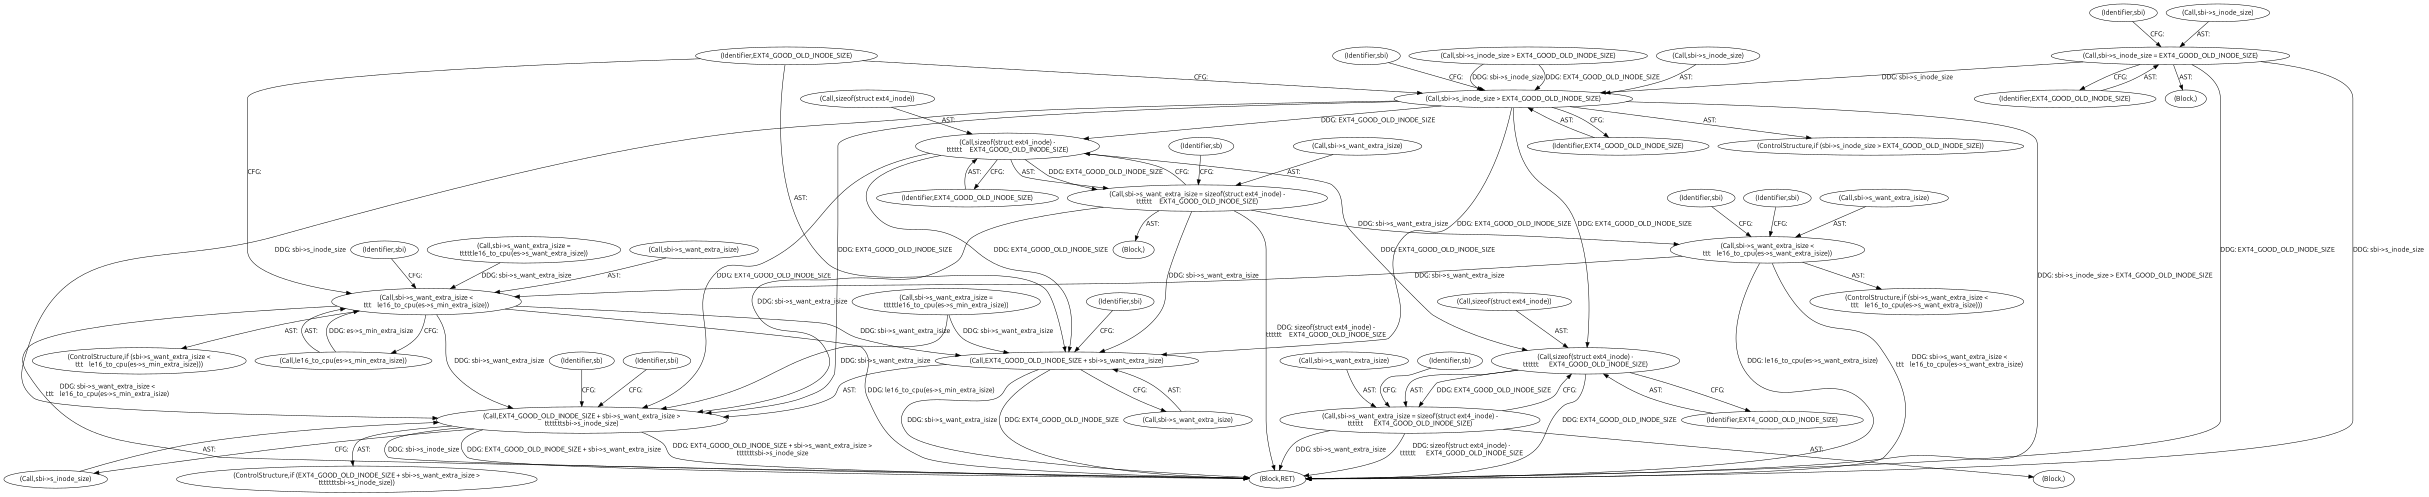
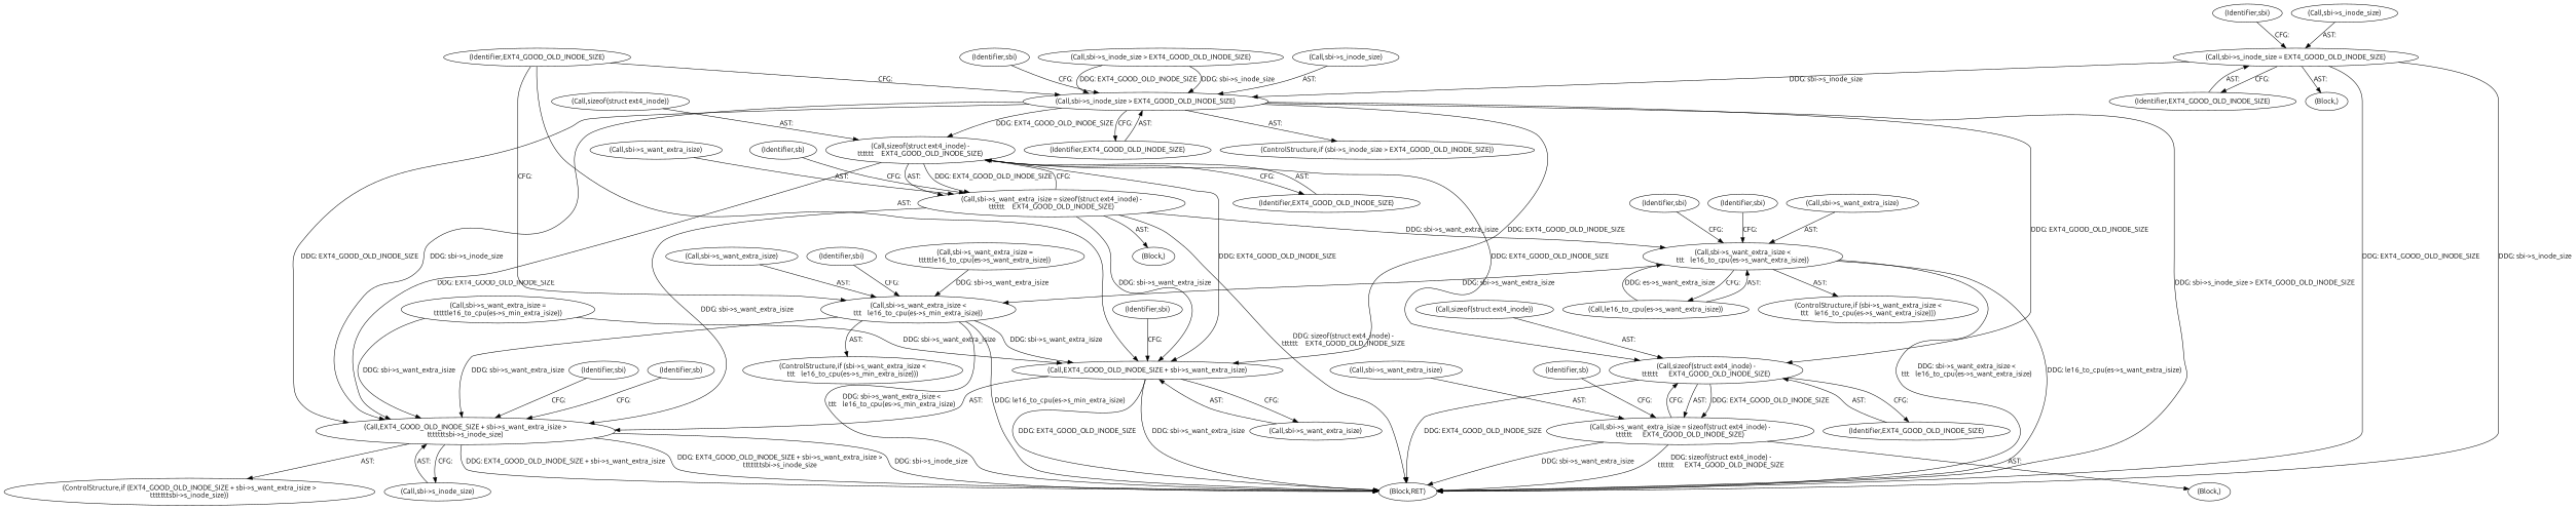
  digraph {
    fontname=Ubuntu
    node [fontname=Ubuntu]
    edge [fontname=Ubuntu]
    n1 [label="(Call,sbi->s_inode_size = EXT4_GOOD_OLD_INODE_SIZE)"]
    n2 [label="(Call,sbi->s_inode_size > EXT4_GOOD_OLD_INODE_SIZE)"]
    n3 [label="(Identifier,EXT4_GOOD_OLD_INODE_SIZE)"]
    n4 [label="(Block,)"]
    n5 [label="(Block,RET)"]
    n6 [label="(Call,sizeof(struct ext4_inode) -\n\t\t\t\t\t\t     EXT4_GOOD_OLD_INODE_SIZE)"]
    n7 [label="(Call,EXT4_GOOD_OLD_INODE_SIZE + sbi->s_want_extra_isize >\n\t\t\t\t\t\t\tsbi->s_inode_size)"]
    n8 [label="(Call,EXT4_GOOD_OLD_INODE_SIZE + sbi->s_want_extra_isize)"]
    n9 [label="(Call,sizeof(struct ext4_inode) -\n\t\t\t\t\t\t       EXT4_GOOD_OLD_INODE_SIZE)"]
    n10 [label="(Identifier,EXT4_GOOD_OLD_INODE_SIZE)"]
    n11 [label="(ControlStructure,if (sbi->s_inode_size > EXT4_GOOD_OLD_INODE_SIZE))"]
    n12 [label="(Call,sbi->s_want_extra_isize = sizeof(struct ext4_inode) -\n\t\t\t\t\t\t     EXT4_GOOD_OLD_INODE_SIZE)"]
    n13 [label="(Identifier,EXT4_GOOD_OLD_INODE_SIZE)"]
    n14 [label="(Call,sbi->s_inode_size)"]
    n15 [label="(ControlStructure,if (EXT4_GOOD_OLD_INODE_SIZE + sbi->s_want_extra_isize >\n\t\t\t\t\t\t\tsbi->s_inode_size))"]
    n16 [label="(Call,sbi->s_want_extra_isize)"]
    n17 [label="(Call,sbi->s_want_extra_isize = sizeof(struct ext4_inode) -\n\t\t\t\t\t\t       EXT4_GOOD_OLD_INODE_SIZE)"]
    n18 [label="(Identifier,EXT4_GOOD_OLD_INODE_SIZE)"]
    n19 [label="(Call,sbi->s_want_extra_isize <\n\t\t\t    le16_to_cpu(es->s_want_extra_isize))"]
    n20 [label="(Block,)"]
    n21 [label="(Call,sbi->s_want_extra_isize <\n\t\t\t    le16_to_cpu(es->s_min_extra_isize))"]
+   n22 [label="(Call,le16_to_cpu(es->s_want_extra_isize))"]
    n23 [label="(ControlStructure,if (sbi->s_want_extra_isize <\n\t\t\t    le16_to_cpu(es->s_want_extra_isize)))"]
    n24 [label="(ControlStructure,if (sbi->s_want_extra_isize <\n\t\t\t    le16_to_cpu(es->s_min_extra_isize)))"]
-   n25 [label="(Call,le16_to_cpu(es->s_min_extra_isize))"]
    n26 [label="(Block,)"]
    n27 [label="(Call,sbi->s_want_extra_isize =\n\t\t\t\t\tle16_to_cpu(es->s_min_extra_isize))"]
    n28 [label="(Identifier,sbi)"]
    n29 [label="(Identifier,sb)"]
    n30 [label="(Identifier,sbi)"]
    n31 [label="(Identifier,sbi)"]
    n32 [label="(Call,sbi->s_inode_size > EXT4_GOOD_OLD_INODE_SIZE)"]
    n33 [label="(Call,sbi->s_want_extra_isize)"]
    n34 [label="(Identifier,sbi)"]
    n35 [label="(Identifier,sb)"]
    n36 [label="(Identifier,sbi)"]
    n37 [label="(Call,sbi->s_want_extra_isize =\n\t\t\t\t\tle16_to_cpu(es->s_want_extra_isize))"]
    n38 [label="(Call,sbi->s_inode_size)"]
    n39 [label="(Call,sizeof(struct ext4_inode))"]
    n40 [label="(Call,sbi->s_inode_size)"]
    n41 [label="(Call,sbi->s_want_extra_isize)"]
    n42 [label="(Identifier,sb)"]
    n43 [label="(Identifier,EXT4_GOOD_OLD_INODE_SIZE)"]
    n44 [label="(Call,sizeof(struct ext4_inode))"]
    n45 [label="(Call,sbi->s_want_extra_isize)"]
    n46 [label="(Identifier,sbi)"]
    n47 [label="(Identifier,sbi)"]
    n48 [label="(Call,sbi->s_want_extra_isize)"]
    n1 -> n2 [label="DDG: sbi->s_inode_size"]
    n1 -> n3 [label="CFG: "]
    n1 -> n4 [label="AST: "]
    n1 -> n5 [label="DDG: EXT4_GOOD_OLD_INODE_SIZE"]
    n1 -> n5 [label="DDG: sbi->s_inode_size"]
    n2 -> n5 [label="DDG: sbi->s_inode_size > EXT4_GOOD_OLD_INODE_SIZE"]
    n2 -> n6 [label="DDG: EXT4_GOOD_OLD_INODE_SIZE"]
    n2 -> n7 [label="DDG: EXT4_GOOD_OLD_INODE_SIZE"]
    n2 -> n7 [label="DDG: sbi->s_inode_size"]
    n2 -> n8 [label="DDG: EXT4_GOOD_OLD_INODE_SIZE"]
    n2 -> n9 [label="DDG: EXT4_GOOD_OLD_INODE_SIZE"]
    n2 -> n10 [label="CFG: "]
    n2 -> n11 [label="AST: "]
    n3 -> n1 [label="AST: "]
    n6 -> n7 [label="DDG: EXT4_GOOD_OLD_INODE_SIZE"]
    n6 -> n8 [label="DDG: EXT4_GOOD_OLD_INODE_SIZE"]
    n6 -> n9 [label="DDG: EXT4_GOOD_OLD_INODE_SIZE"]
    n6 -> n12 [label="AST: "]
    n6 -> n12 [label="DDG: EXT4_GOOD_OLD_INODE_SIZE"]
    n6 -> n13 [label="CFG: "]
    n7 -> n5 [label="DDG: EXT4_GOOD_OLD_INODE_SIZE + sbi->s_want_extra_isize"]
    n7 -> n5 [label="DDG: EXT4_GOOD_OLD_INODE_SIZE + sbi->s_want_extra_isize >\n\t\t\t\t\t\t\tsbi->s_inode_size"]
    n7 -> n5 [label="DDG: sbi->s_inode_size"]
    n7 -> n14 [label="CFG: "]
    n7 -> n15 [label="AST: "]
    n8 -> n5 [label="DDG: EXT4_GOOD_OLD_INODE_SIZE"]
    n8 -> n5 [label="DDG: sbi->s_want_extra_isize"]
    n8 -> n7 [label="AST: "]
    n8 -> n16 [label="CFG: "]
    n9 -> n5 [label="DDG: EXT4_GOOD_OLD_INODE_SIZE"]
    n9 -> n17 [label="AST: "]
    n9 -> n17 [label="DDG: EXT4_GOOD_OLD_INODE_SIZE"]
    n9 -> n18 [label="CFG: "]
    n10 -> n2 [label="AST: "]
    n12 -> n5 [label="DDG: sizeof(struct ext4_inode) -\n\t\t\t\t\t\t     EXT4_GOOD_OLD_INODE_SIZE"]
    n12 -> n6 [label="CFG: "]
    n12 -> n7 [label="DDG: sbi->s_want_extra_isize"]
    n12 -> n8 [label="DDG: sbi->s_want_extra_isize"]
    n12 -> n19 [label="DDG: sbi->s_want_extra_isize"]
    n12 -> n20 [label="AST: "]
    n13 -> n6 [label="AST: "]
    n14 -> n7 [label="AST: "]
    n16 -> n8 [label="AST: "]
    n17 -> n5 [label="DDG: sbi->s_want_extra_isize"]
    n17 -> n5 [label="DDG: sizeof(struct ext4_inode) -\n\t\t\t\t\t\t       EXT4_GOOD_OLD_INODE_SIZE"]
    n17 -> n9 [label="CFG: "]
    n17 -> n26 [label="AST: "]
    n18 -> n9 [label="AST: "]
    n19 -> n5 [label="DDG: sbi->s_want_extra_isize <\n\t\t\t    le16_to_cpu(es->s_want_extra_isize)"]
    n19 -> n5 [label="DDG: le16_to_cpu(es->s_want_extra_isize)"]
    n19 -> n21 [label="DDG: sbi->s_want_extra_isize"]
+   n19 -> n22 [label="CFG: "]
    n19 -> n23 [label="AST: "]
    n21 -> n5 [label="DDG: sbi->s_want_extra_isize <\n\t\t\t    le16_to_cpu(es->s_min_extra_isize)"]
    n21 -> n5 [label="DDG: le16_to_cpu(es->s_min_extra_isize)"]
    n21 -> n7 [label="DDG: sbi->s_want_extra_isize"]
    n21 -> n8 [label="DDG: sbi->s_want_extra_isize"]
    n21 -> n24 [label="AST: "]
-   n21 -> n25 [label="CFG: "]
-   n25 -> n21 [label="AST: "]
-   n25 -> n21 [label="DDG: es->s_min_extra_isize"]
+   n22 -> n19 [label="AST: "]
+   n22 -> n19 [label="DDG: es->s_want_extra_isize"]
    n27 -> n7 [label="DDG: sbi->s_want_extra_isize"]
    n27 -> n8 [label="DDG: sbi->s_want_extra_isize"]
    n28 -> n19 [label="CFG: "]
    n29 -> n17 [label="CFG: "]
    n30 -> n21 [label="CFG: "]
    n31 -> n2 [label="CFG: "]
    n32 -> n2 [label="DDG: sbi->s_inode_size"]
    n32 -> n2 [label="DDG: EXT4_GOOD_OLD_INODE_SIZE"]
    n33 -> n12 [label="AST: "]
    n34 -> n1 [label="CFG: "]
    n35 -> n12 [label="CFG: "]
    n36 -> n7 [label="CFG: "]
    n37 -> n21 [label="DDG: sbi->s_want_extra_isize"]
    n38 -> n2 [label="AST: "]
    n39 -> n9 [label="AST: "]
    n40 -> n1 [label="AST: "]
    n41 -> n21 [label="AST: "]
    n42 -> n7 [label="CFG: "]
    n43 -> n2 [label="CFG: "]
    n43 -> n8 [label="AST: "]
    n43 -> n21 [label="CFG: "]
    n44 -> n6 [label="AST: "]
    n45 -> n17 [label="AST: "]
    n46 -> n8 [label="CFG: "]
    n47 -> n19 [label="CFG: "]
    n48 -> n19 [label="AST: "]
  }
